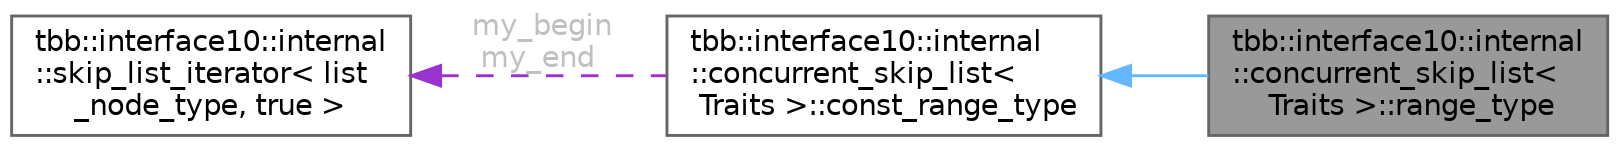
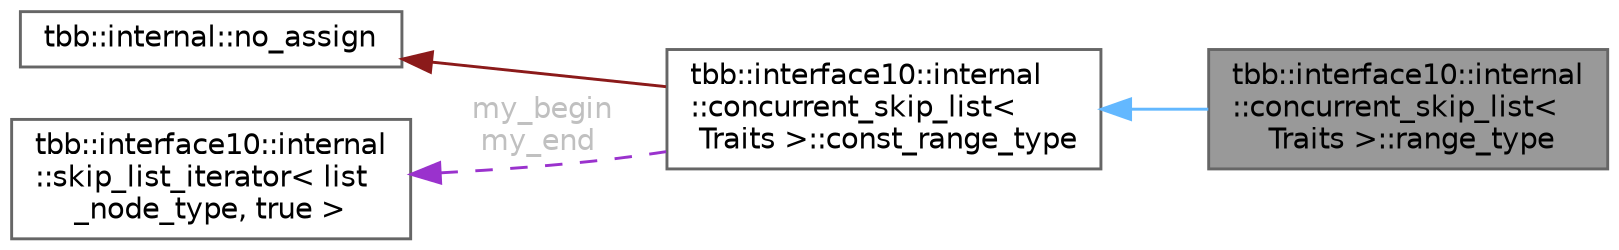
  digraph {
    rankdir=LR
    node [color=gray40 fillcolor=white fontname=Helvetica fontsize=10 shape=box style=filled]
    edge [dir=back fontname=Helvetica fontsize=10 labelfontname=Helvetica labelfontsize=10 style=solid]
    n1 [fillcolor=grey60 fontcolor=black height=0.2 label="tbb::interface10::internal\l::concurrent_skip_list\<\l Traits \>::range_type" width=0.4]
    n2 [height=0.2 label="tbb::interface10::internal\l::concurrent_skip_list\<\l Traits \>::const_range_type" width=0.4]
+   n3 [height=0.2 label="tbb::internal::no_assign" width=0.4]
    n4 [height=0.2 label="tbb::interface10::internal\l::skip_list_iterator\< list\l_node_type, true \>" width=0.4]
    n2 -> n1 [color=steelblue1]
+   n3 -> n2 [color=firebrick4]
    n4 -> n2 [color=darkorchid3 fontcolor=grey label=" my_begin\nmy_end" style=dashed]
  }
